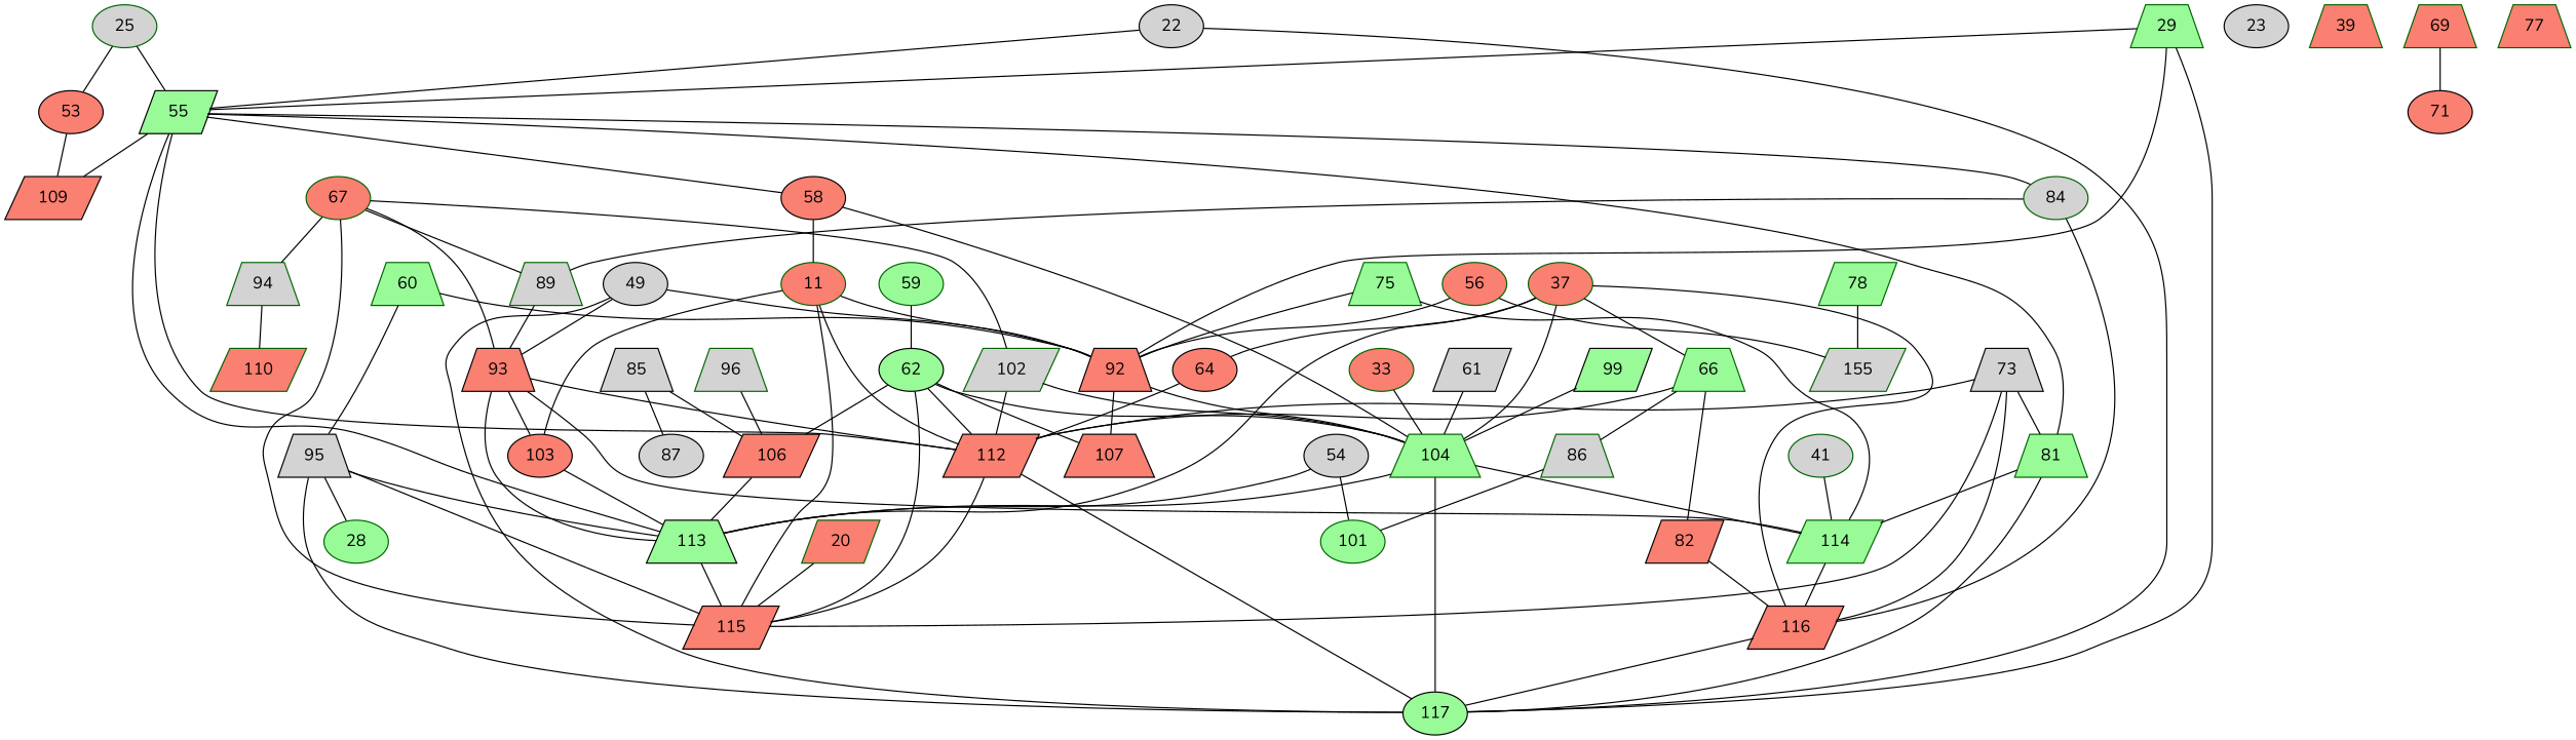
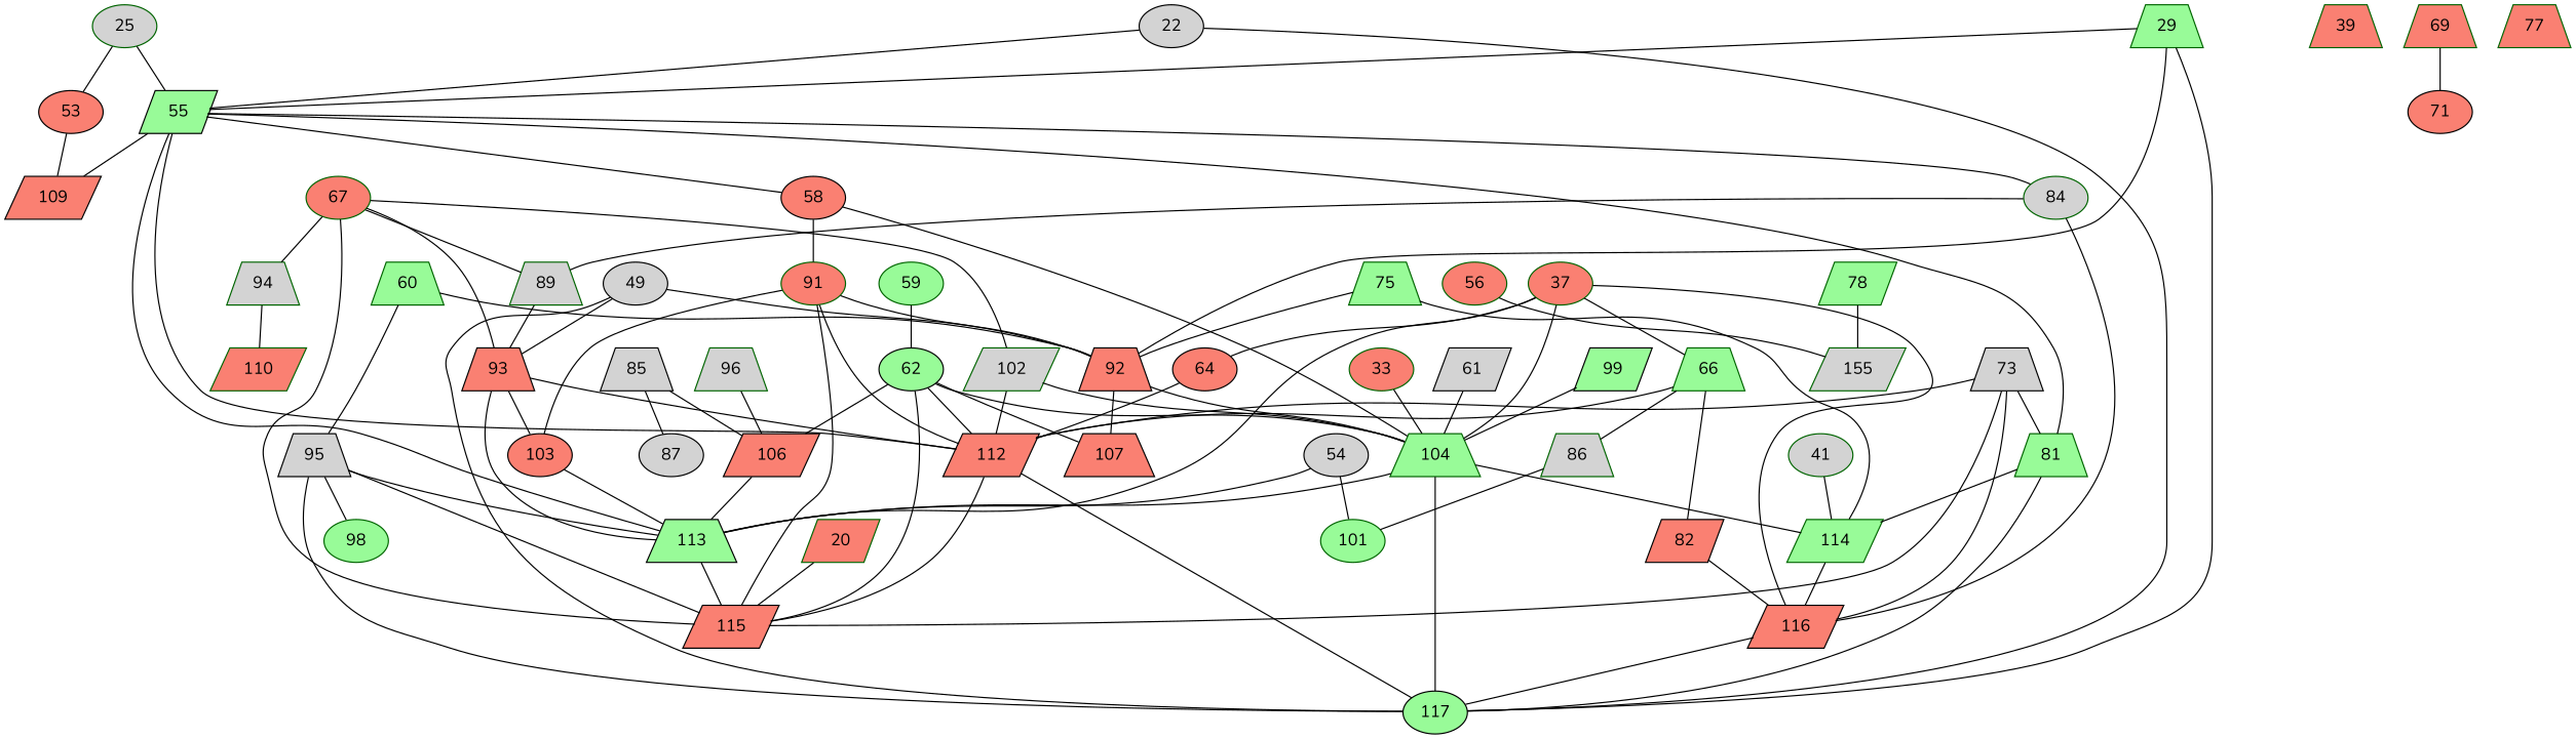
  graph {
    fontname=Nunito
    node [color=darkgreen fillcolor=salmon fontname=Nunito shape=ellipse style=filled]
    edge [fontname=Nunito]
    115 [color=black shape=parallelogram super="+16+100"]
    20 [shape=parallelogram]
    55 [color=black fillcolor=palegreen shape=parallelogram super="+51"]
    113 [color=black fillcolor=palegreen shape=trapezium super="+76+43+46"]
    109 [color=black shape=parallelogram]
    58 [color=black]
    81 [fillcolor=palegreen shape=trapezium super="+65+18"]
    84 [fillcolor=lightgrey super="+30"]
    112 [color=black shape=parallelogram super="+97+108"]
    22 [color=black fillcolor=lightgrey]
    117 [color=black fillcolor=palegreen super="+50+111"]
-   23 [color=black fillcolor=lightgrey]
    25 [fillcolor=lightgrey]
    53 [color=black]
    29 [fillcolor=palegreen shape=trapezium super="+7+19"]
    92 [color=black shape=trapezium super="+74"]
    104 [fillcolor=palegreen shape=trapezium super="+72"]
    107 [color=black shape=trapezium]
    114 [fillcolor=palegreen shape=parallelogram]
    33
    37 [super="+21"]
    64 [color=black]
    66 [fillcolor=palegreen shape=trapezium]
    116 [color=black shape=parallelogram super="+90+79"]
    82 [color=black shape=parallelogram]
    86 [fillcolor=lightgrey shape=trapezium]
    39 [shape=trapezium]
    41 [fillcolor=lightgrey]
    49 [color=black fillcolor=lightgrey]
    93 [color=black shape=trapezium super="+9"]
    103 [color=black super="+24"]
    54 [color=black fillcolor=lightgrey]
    101 [fillcolor=palegreen]
-   91 [super="+63" label=11]
+   91 [super="+63"]
    89 [fillcolor=lightgrey shape=trapezium super="+14+44"]
    56
    n37 [fillcolor=lightgrey label=155 shape=parallelogram]
    62 [color=black fillcolor=palegreen super="+34"]
    106 [color=black shape=parallelogram super="+80"]
    59 [fillcolor=palegreen]
    60 [fillcolor=palegreen shape=trapezium]
    95 [color=black fillcolor=lightgrey shape=trapezium super="+83+12+31"]
-   98 [fillcolor=palegreen label=28]
+   98 [fillcolor=palegreen]
    61 [color=black fillcolor=lightgrey shape=parallelogram]
    67 [super="+6+32"]
    94 [fillcolor=lightgrey shape=trapezium]
    102 [fillcolor=lightgrey shape=parallelogram super="+35"]
    110 [shape=parallelogram]
    69 [shape=trapezium]
    71 [color=black]
    73 [color=black fillcolor=lightgrey shape=trapezium super="+52"]
    75 [fillcolor=palegreen shape=trapezium]
    77 [shape=trapezium]
    78 [fillcolor=palegreen shape=parallelogram]
    85 [color=black fillcolor=lightgrey shape=trapezium]
    87 [color=black fillcolor=lightgrey]
    96 [fillcolor=lightgrey shape=trapezium]
    99 [color=black fillcolor=palegreen shape=parallelogram]
    20 -- 115
    55 -- 113 [weight=2]
    55 -- 109
    55 -- 58
    55 -- 81
    55 -- 84
    55 -- 112 [weight=4]
    113 -- 115 [weight=3]
    58 -- 104
    58 -- 91
    81 -- 117
    81 -- 114
    84 -- 116
    84 -- 89
    112 -- 115
    112 -- 117 [weight=2]
    22 -- 55
    22 -- 117
    25 -- 55
    25 -- 53
    53 -- 109
    29 -- 55
    29 -- 117
    29 -- 92
    92 -- 104
    92 -- 107
    104 -- 113 [weight=2]
    104 -- 117 [weight=2]
    104 -- 114
    114 -- 116
    33 -- 104
    37 -- 113 [weight=2]
    37 -- 104
    37 -- 64
    37 -- 66
    37 -- 116
    64 -- 112
    66 -- 112
    66 -- 82
    66 -- 86
    116 -- 117
    82 -- 116
    86 -- 101
    41 -- 114
    49 -- 117 [weight=2]
    49 -- 92 [weight=2]
    49 -- 93 [weight=2]
    93 -- 113
    93 -- 112 [weight=2]
-   93 -- 114 [weight=2]
    93 -- 103 [weight=2]
    103 -- 113 [weight=2]
    54 -- 113
    54 -- 101
    91 -- 115
    91 -- 112
    91 -- 92
    91 -- 103
    89 -- 93
-   56 -- 92
    56 -- n37
    62 -- 115 [weight=2]
    62 -- 112
    62 -- 104 [weight=2]
    62 -- 107
    62 -- 106
    106 -- 113
    59 -- 62
    60 -- 92
    60 -- 95
    95 -- 115
    95 -- 113
    95 -- 117
    95 -- 98
    61 -- 104
    67 -- 115 [weight=3]
    67 -- 93
    67 -- 89
    67 -- 94
    67 -- 102
    94 -- 110
    102 -- 112
    102 -- 104
    69 -- 71
    73 -- 115 [weight=2]
    73 -- 81
    73 -- 112
    73 -- 116
    75 -- 92
    75 -- 114
    78 -- n37
    85 -- 106
    85 -- 87
    96 -- 106
    99 -- 104
  }
